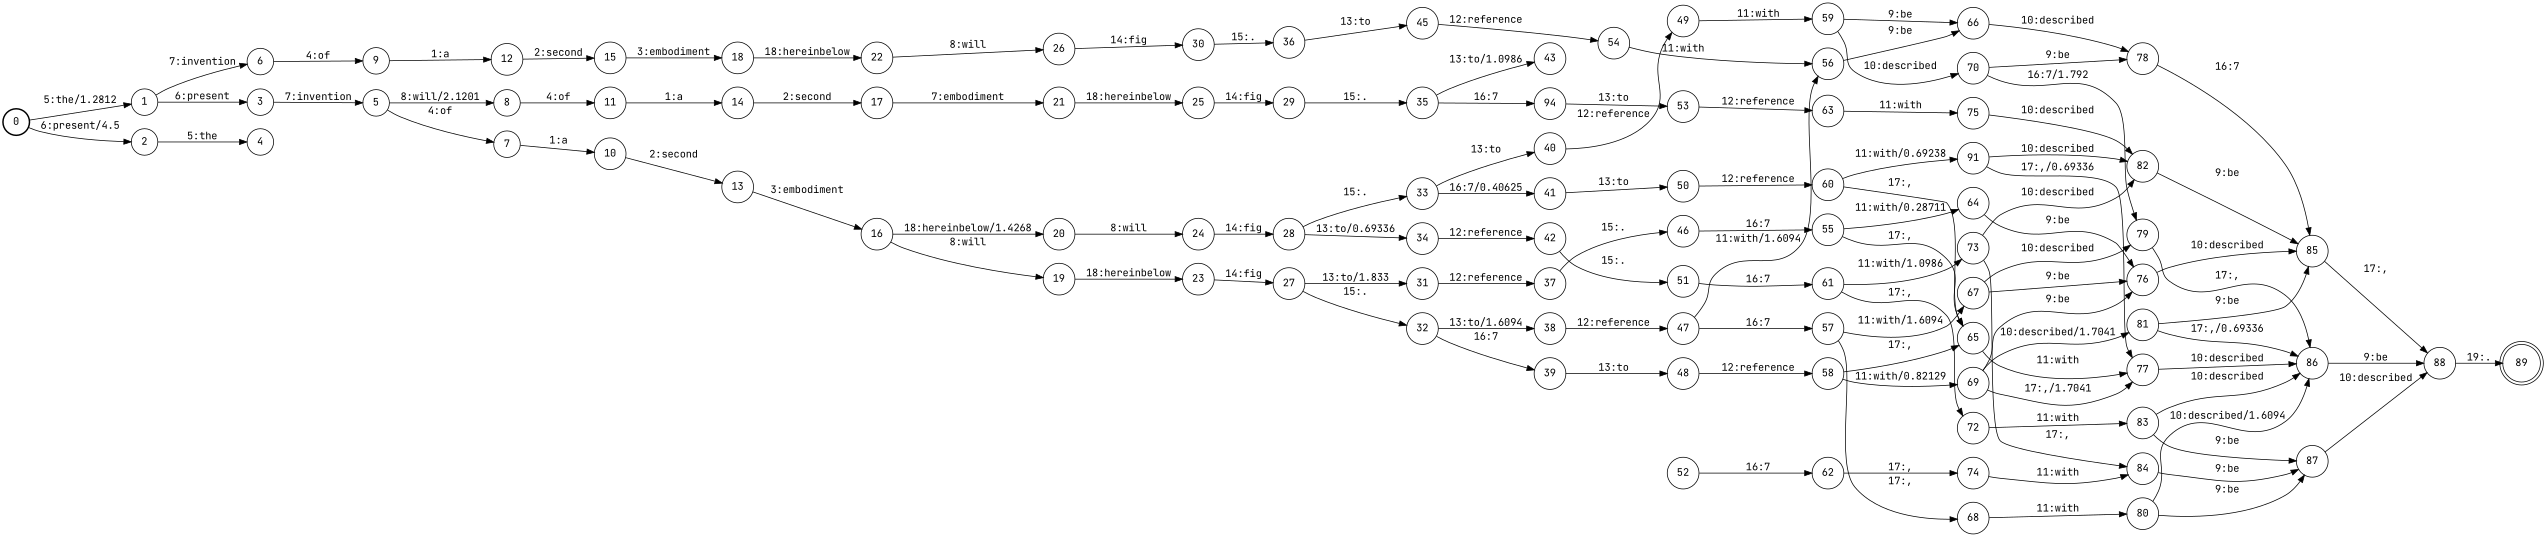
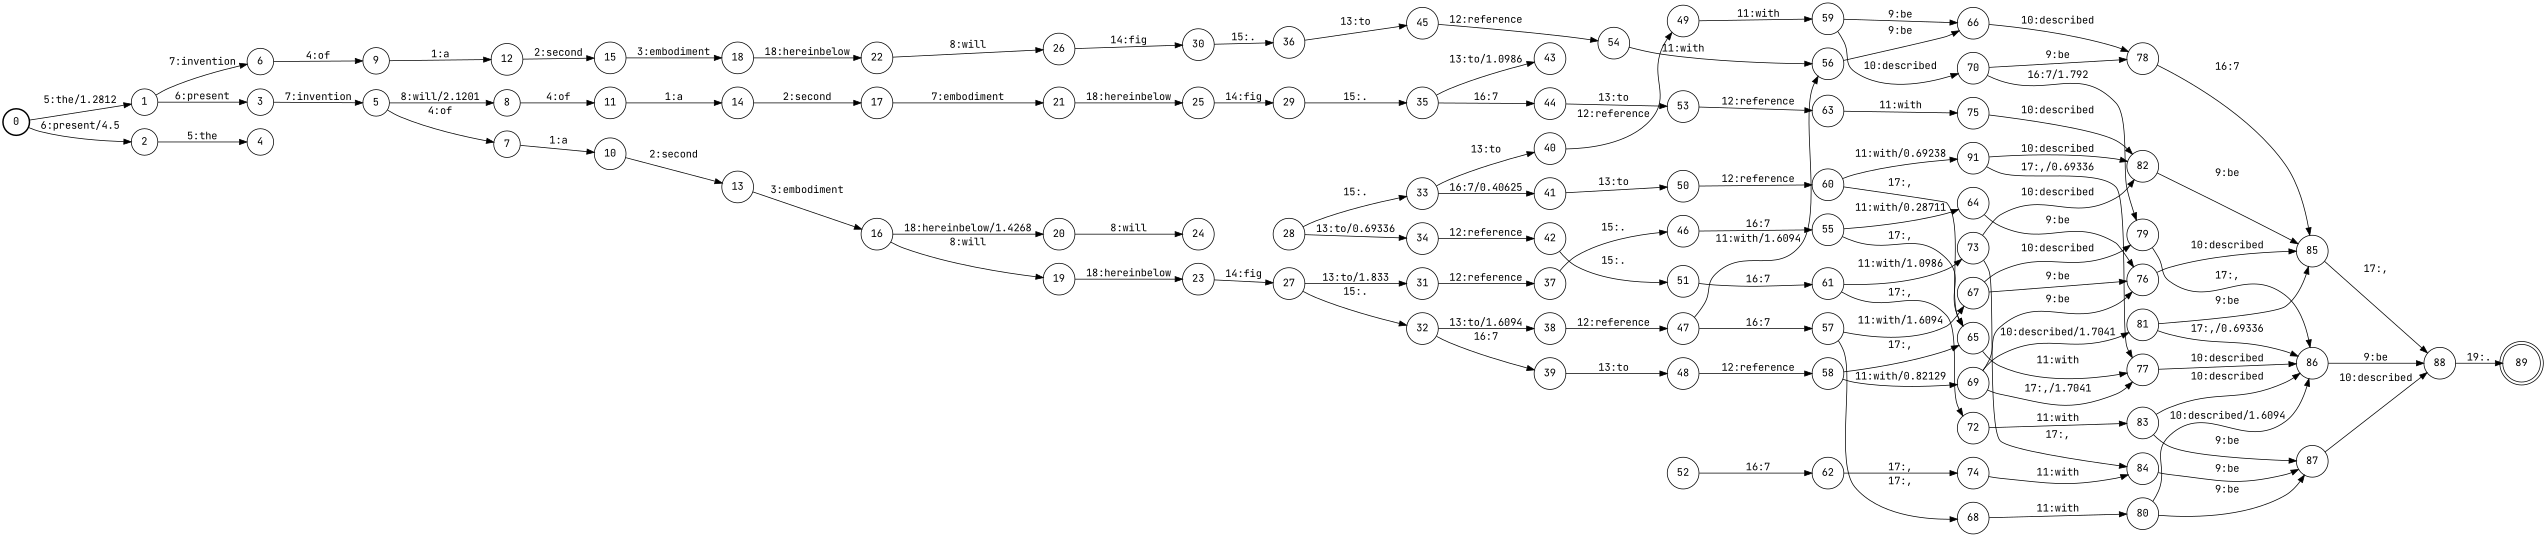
  digraph {
    fontname="JetBrains Mono"
    nodesep=0.25
    rankdir=LR
    ranksep=0.4
    node [fontname="JetBrains Mono" fontsize=14 shape=circle style=solid]
    edge [fontname="JetBrains Mono" fontsize=14]
    n1 [label=0 style=bold]
    n2 [label=1]
    n3 [label=2]
    n4 [label=3]
    n5 [label=6]
    n6 [label=4]
    n7 [label=5]
    n8 [label=7]
    n9 [label=8]
    n10 [label=9]
    n11 [label=10]
    n12 [label=11]
    n13 [label=12]
    n14 [label=13]
    n15 [label=14]
    n16 [label=15]
    n17 [label=16]
    n18 [label=17]
    n19 [label=18]
    n20 [label=19]
    n21 [label=20]
    n22 [label=21]
    n23 [label=22]
    n24 [label=23]
    n25 [label=24]
    n26 [label=25]
    n27 [label=26]
    n28 [label=27]
    n29 [label=28]
    n30 [label=29]
    n31 [label=30]
    n32 [label=31]
    n33 [label=32]
    n34 [label=34]
    n35 [label=33]
    n36 [label=35]
    n37 [label=36]
    n38 [label=37]
    n39 [label=38]
    n40 [label=39]
    n41 [label=42]
    n42 [label=40]
    n43 [label=41]
    n44 [label=43]
-   n45 [label=94]
+   n45 [label=44]
    n46 [label=45]
    n47 [label=46]
    n48 [label=47]
    n49 [label=48]
    n50 [label=51]
    n51 [label=49]
    n52 [label=50]
    n53 [label=53]
    n54 [label=54]
    n55 [label=55]
    n56 [label=56]
    n57 [label=57]
    n58 [label=58]
    n59 [label=59]
    n60 [label=60]
    n61 [label=61]
    n62 [label=52]
    n63 [label=62]
    n64 [label=63]
    n65 [label=64]
    n66 [label=65]
    n67 [label=66]
    n68 [label=67]
    n69 [label=68]
    n70 [label=69]
    n71 [label=70]
    n72 [label=91]
    n73 [label=73]
    n74 [label=72]
    n75 [label=74]
    n76 [label=75]
    n77 [label=76]
    n78 [label=77]
    n79 [label=78]
    n80 [label=79]
    n81 [label=80]
    n82 [label=81]
    n83 [label=82]
    n84 [label=84]
    n85 [label=83]
    n86 [label=85]
    n87 [label=86]
    n88 [label=87]
    n89 [label=88]
    n90 [label=89 shape=doublecircle]
    n1 -> n2 [label="5:the/1.2812"]
    n1 -> n3 [label="6:present/4.5"]
    n2 -> n4 [label="6:present"]
    n2 -> n5 [label="7:invention"]
    n3 -> n6 [label="5:the"]
    n4 -> n7 [label="7:invention"]
    n5 -> n10 [label="4:of"]
    n7 -> n8 [label="4:of"]
    n7 -> n9 [label="8:will/2.1201"]
    n8 -> n11 [label="1:a"]
    n9 -> n12 [label="4:of"]
    n10 -> n13 [label="1:a"]
    n11 -> n14 [label="2:second"]
    n12 -> n15 [label="1:a"]
    n13 -> n16 [label="2:second"]
    n14 -> n17 [label="3:embodiment"]
    n15 -> n18 [label="2:second"]
    n16 -> n19 [label="3:embodiment"]
    n17 -> n20 [label="8:will"]
    n17 -> n21 [label="18:hereinbelow/1.4268"]
    n18 -> n22 [label="7:embodiment"]
    n19 -> n23 [label="18:hereinbelow"]
    n20 -> n24 [label="18:hereinbelow"]
    n21 -> n25 [label="8:will"]
    n22 -> n26 [label="18:hereinbelow"]
    n23 -> n27 [label="8:will"]
    n24 -> n28 [label="14:fig"]
-   n25 -> n29 [label="14:fig"]
    n26 -> n30 [label="14:fig"]
    n27 -> n31 [label="14:fig"]
    n28 -> n32 [label="13:to/1.833"]
    n28 -> n33 [label="15:."]
    n29 -> n34 [label="13:to/0.69336"]
    n29 -> n35 [label="15:."]
    n30 -> n36 [label="15:."]
    n31 -> n37 [label="15:."]
    n32 -> n38 [label="12:reference"]
    n33 -> n39 [label="13:to/1.6094"]
    n33 -> n40 [label="16:7"]
    n34 -> n41 [label="12:reference"]
    n35 -> n42 [label="13:to"]
    n35 -> n43 [label="16:7/0.40625"]
    n36 -> n44 [label="13:to/1.0986"]
    n36 -> n45 [label="16:7"]
    n37 -> n46 [label="13:to"]
    n38 -> n47 [label="15:."]
    n39 -> n48 [label="12:reference"]
    n40 -> n49 [label="13:to"]
    n41 -> n50 [label="15:."]
    n42 -> n51 [label="12:reference"]
    n43 -> n52 [label="13:to"]
    n45 -> n53 [label="13:to"]
    n46 -> n54 [label="12:reference"]
    n47 -> n55 [label="16:7"]
    n48 -> n56 [label="11:with/1.6094"]
    n48 -> n57 [label="16:7"]
    n49 -> n58 [label="12:reference"]
    n50 -> n61 [label="16:7"]
    n51 -> n59 [label="11:with"]
    n52 -> n60 [label="12:reference"]
    n53 -> n64 [label="12:reference"]
    n54 -> n56 [label="11:with"]
    n55 -> n65 [label="11:with/0.28711"]
    n55 -> n66 [label="17:,"]
    n56 -> n67 [label="9:be"]
    n57 -> n68 [label="11:with/1.6094"]
    n57 -> n69 [label="17:,"]
    n58 -> n66 [label="17:,"]
    n58 -> n70 [label="11:with/0.82129"]
    n59 -> n67 [label="9:be"]
    n59 -> n71 [label="10:described"]
    n60 -> n66 [label="17:,"]
    n60 -> n72 [label="11:with/0.69238"]
    n61 -> n73 [label="11:with/1.0986"]
    n61 -> n74 [label="17:,"]
    n62 -> n63 [label="16:7"]
    n63 -> n75 [label="17:,"]
    n64 -> n76 [label="11:with"]
    n65 -> n77 [label="9:be"]
    n66 -> n78 [label="11:with"]
    n67 -> n79 [label="10:described"]
    n68 -> n77 [label="9:be"]
    n68 -> n80 [label="10:described"]
    n69 -> n81 [label="11:with"]
    n70 -> n77 [label="9:be"]
    n70 -> n78 [label="17:,/1.7041"]
    n70 -> n82 [label="10:described/1.7041"]
    n71 -> n79 [label="9:be"]
    n71 -> n80 [label="16:7/1.792"]
    n72 -> n78 [label="17:,/0.69336"]
    n72 -> n83 [label="10:described"]
    n73 -> n83 [label="10:described"]
    n73 -> n84 [label="17:,"]
    n74 -> n85 [label="11:with"]
    n75 -> n84 [label="11:with"]
    n76 -> n83 [label="10:described"]
    n77 -> n86 [label="10:described"]
    n78 -> n87 [label="10:described"]
    n79 -> n86 [label="16:7"]
    n80 -> n87 [label="17:,"]
    n81 -> n87 [label="10:described/1.6094"]
    n81 -> n88 [label="9:be"]
    n82 -> n86 [label="9:be"]
    n82 -> n87 [label="17:,/0.69336"]
    n83 -> n86 [label="9:be"]
    n84 -> n88 [label="9:be"]
    n85 -> n87 [label="10:described"]
    n85 -> n88 [label="9:be"]
    n86 -> n89 [label="17:,"]
    n87 -> n89 [label="9:be"]
    n88 -> n89 [label="10:described"]
    n89 -> n90 [label="19:."]
  }
